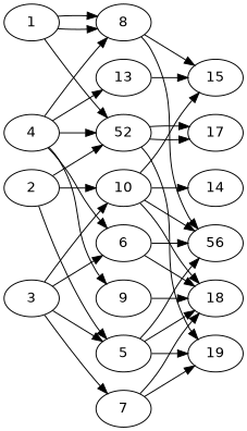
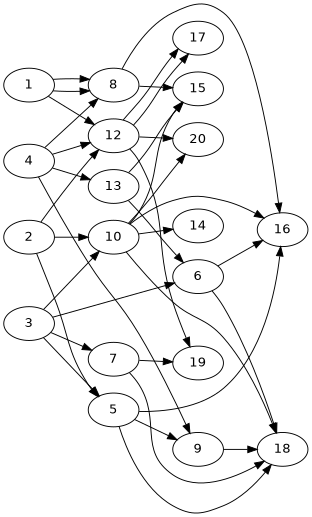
  digraph {
    fontname="DejaVu Sans"
    rankdir=LR
    node [alpha=0.13 fontname="DejaVu Sans"]
    edge [fontname="DejaVu Sans"]
    1 [expect_size=6475776]
    8 [alpha=0.09 expect_size=35633152]
-   12 [alpha=0.11 expect_size=46844928 label=52]
-   16 [alpha=0.02 expect_size=7408640 label=56]
+   12 [alpha=0.11 expect_size=46844928]
+   16 [alpha=0.02 expect_size=7408640]
    15 [alpha=0.07 expect_size=22946816]
    17 [alpha=0.02 expect_size=45385728]
    19 [alpha=0.08 expect_size=38474752]
+   20 [alpha=0.06 expect_size=14699520]
    13 [alpha=0.10 expect_size=21797888]
    2 [alpha=0.09 expect_size=15190016]
    5 [expect_size=13075456]
    10 [alpha=0.04 expect_size=41431040]
    18 [alpha=0.12 expect_size=16787456]
    14 [alpha=0.15 expect_size=12059648]
    3 [alpha=0.16 expect_size=50199552]
    6 [alpha=0.16 expect_size=40644608]
    7 [alpha=0.08 expect_size=32903168]
    4 [alpha=0.05 expect_size=11158528]
    9 [alpha=0.10 expect_size=9670656]
    1 -> 8
    1 -> 8
    1 -> 12
    8 -> 16
    8 -> 15
    12 -> 17
    12 -> 17
    12 -> 19
+   12 -> 20
    13 -> 15
    2 -> 12
    2 -> 5
    2 -> 10
    5 -> 16
-   5 -> 19
+   5 -> 9
    5 -> 18
    10 -> 16
    10 -> 15
+   10 -> 20
    10 -> 18
    10 -> 14
    3 -> 5
    3 -> 10
    3 -> 6
    3 -> 7
    6 -> 16
    6 -> 18
    7 -> 19
    7 -> 18
    4 -> 8
    4 -> 12
    4 -> 13
-   4 -> 6
+   13 -> 6
    4 -> 9
    9 -> 18
  }
